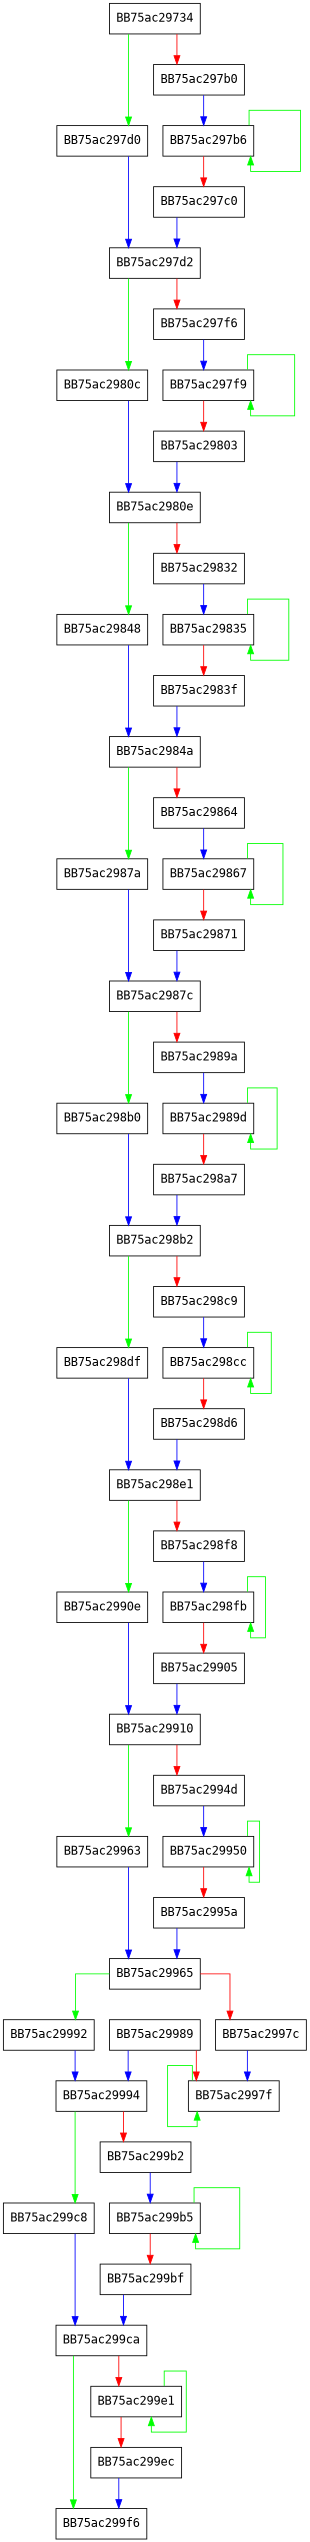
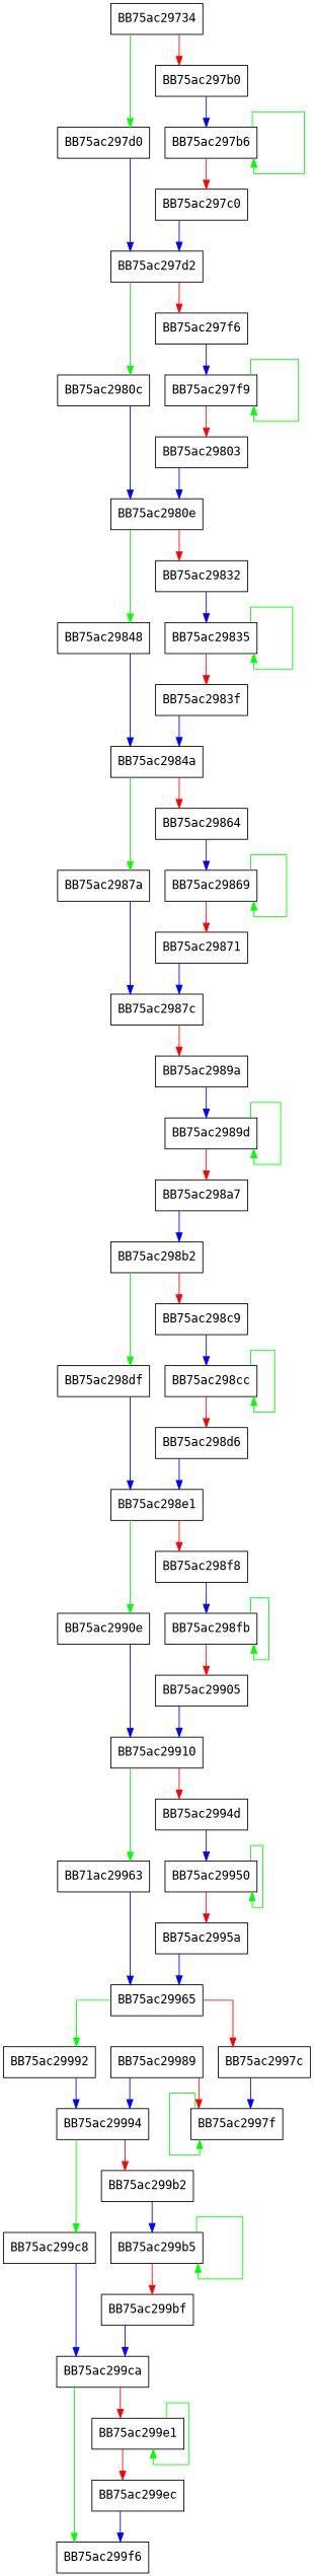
  digraph {
    fontname="DejaVu Sans Mono"
    splines=ortho
    node [fontname="DejaVu Sans Mono" shape=box]
    edge [color=blue fontname="DejaVu Sans Mono"]
    BB75ac29734
    BB75ac297d0
    BB75ac297b0
    BB75ac297d2
    BB75ac297b6
    BB75ac2980c
    BB75ac297f6
    BB75ac297c0
    BB75ac2980e
    BB75ac297f9
    BB75ac29848
    BB75ac29832
    BB75ac29803
    BB75ac2984a
    BB75ac29835
    BB75ac2987a
    BB75ac29864
    BB75ac2983f
    BB75ac2987c
-   BB75ac29867
-   BB75ac298b0
+   BB75ac29867 [label=BB75ac29869]
    BB75ac2989a
    BB75ac29871
    BB75ac298b2
    BB75ac2989d
    BB75ac298df
    BB75ac298c9
    BB75ac298a7
    BB75ac298e1
    BB75ac298cc
    BB75ac2990e
    BB75ac298f8
    BB75ac298d6
    BB75ac29910
    BB75ac298fb
-   BB75ac29963
+   BB75ac29963 [label=BB71ac29963]
    BB75ac2994d
    BB75ac29905
    BB75ac29965
    BB75ac29950
    BB75ac29992
    BB75ac2997c
    BB75ac2995a
    BB75ac29994
    BB75ac2997f
    BB75ac299c8
    BB75ac299b2
    BB75ac29989
    BB75ac299ca
    BB75ac299b5
    BB75ac299f6
    BB75ac299e1
    BB75ac299bf
    BB75ac299ec
    BB75ac29734 -> BB75ac297d0 [color=green]
    BB75ac29734 -> BB75ac297b0 [color=red]
    BB75ac297d0 -> BB75ac297d2
    BB75ac297b0 -> BB75ac297b6
    BB75ac297d2 -> BB75ac2980c [color=green]
    BB75ac297d2 -> BB75ac297f6 [color=red]
    BB75ac297b6 -> BB75ac297b6 [color=green]
    BB75ac297b6 -> BB75ac297c0 [color=red]
    BB75ac2980c -> BB75ac2980e
    BB75ac297f6 -> BB75ac297f9
    BB75ac297c0 -> BB75ac297d2
    BB75ac2980e -> BB75ac29848 [color=green]
    BB75ac2980e -> BB75ac29832 [color=red]
    BB75ac297f9 -> BB75ac297f9 [color=green]
    BB75ac297f9 -> BB75ac29803 [color=red]
    BB75ac29848 -> BB75ac2984a
    BB75ac29832 -> BB75ac29835
    BB75ac29803 -> BB75ac2980e
    BB75ac2984a -> BB75ac2987a [color=green]
    BB75ac2984a -> BB75ac29864 [color=red]
    BB75ac29835 -> BB75ac29835 [color=green]
    BB75ac29835 -> BB75ac2983f [color=red]
    BB75ac2987a -> BB75ac2987c
    BB75ac29864 -> BB75ac29867
    BB75ac2983f -> BB75ac2984a
-   BB75ac2987c -> BB75ac298b0 [color=green]
    BB75ac2987c -> BB75ac2989a [color=red]
    BB75ac29867 -> BB75ac29867 [color=green]
    BB75ac29867 -> BB75ac29871 [color=red]
-   BB75ac298b0 -> BB75ac298b2
    BB75ac2989a -> BB75ac2989d
    BB75ac29871 -> BB75ac2987c
    BB75ac298b2 -> BB75ac298df [color=green]
    BB75ac298b2 -> BB75ac298c9 [color=red]
    BB75ac2989d -> BB75ac2989d [color=green]
    BB75ac2989d -> BB75ac298a7 [color=red]
    BB75ac298df -> BB75ac298e1
    BB75ac298c9 -> BB75ac298cc
    BB75ac298a7 -> BB75ac298b2
    BB75ac298e1 -> BB75ac2990e [color=green]
    BB75ac298e1 -> BB75ac298f8 [color=red]
    BB75ac298cc -> BB75ac298cc [color=green]
    BB75ac298cc -> BB75ac298d6 [color=red]
    BB75ac2990e -> BB75ac29910
    BB75ac298f8 -> BB75ac298fb
    BB75ac298d6 -> BB75ac298e1
    BB75ac29910 -> BB75ac29963 [color=green]
    BB75ac29910 -> BB75ac2994d [color=red]
    BB75ac298fb -> BB75ac298fb [color=green]
    BB75ac298fb -> BB75ac29905 [color=red]
    BB75ac29963 -> BB75ac29965
    BB75ac2994d -> BB75ac29950
    BB75ac29905 -> BB75ac29910
    BB75ac29965 -> BB75ac29992 [color=green]
    BB75ac29965 -> BB75ac2997c [color=red]
    BB75ac29950 -> BB75ac29950 [color=green]
    BB75ac29950 -> BB75ac2995a [color=red]
    BB75ac29992 -> BB75ac29994
    BB75ac2997c -> BB75ac2997f
    BB75ac2995a -> BB75ac29965
    BB75ac29994 -> BB75ac299c8 [color=green]
    BB75ac29994 -> BB75ac299b2 [color=red]
    BB75ac2997f -> BB75ac2997f [color=green]
    BB75ac299c8 -> BB75ac299ca
    BB75ac299b2 -> BB75ac299b5
    BB75ac29989 -> BB75ac29994
    BB75ac29989 -> BB75ac2997f [color=red]
    BB75ac299ca -> BB75ac299f6 [color=green]
    BB75ac299ca -> BB75ac299e1 [color=red]
    BB75ac299b5 -> BB75ac299b5 [color=green]
    BB75ac299b5 -> BB75ac299bf [color=red]
    BB75ac299e1 -> BB75ac299e1 [color=green]
    BB75ac299e1 -> BB75ac299ec [color=red]
    BB75ac299bf -> BB75ac299ca
    BB75ac299ec -> BB75ac299f6
  }
